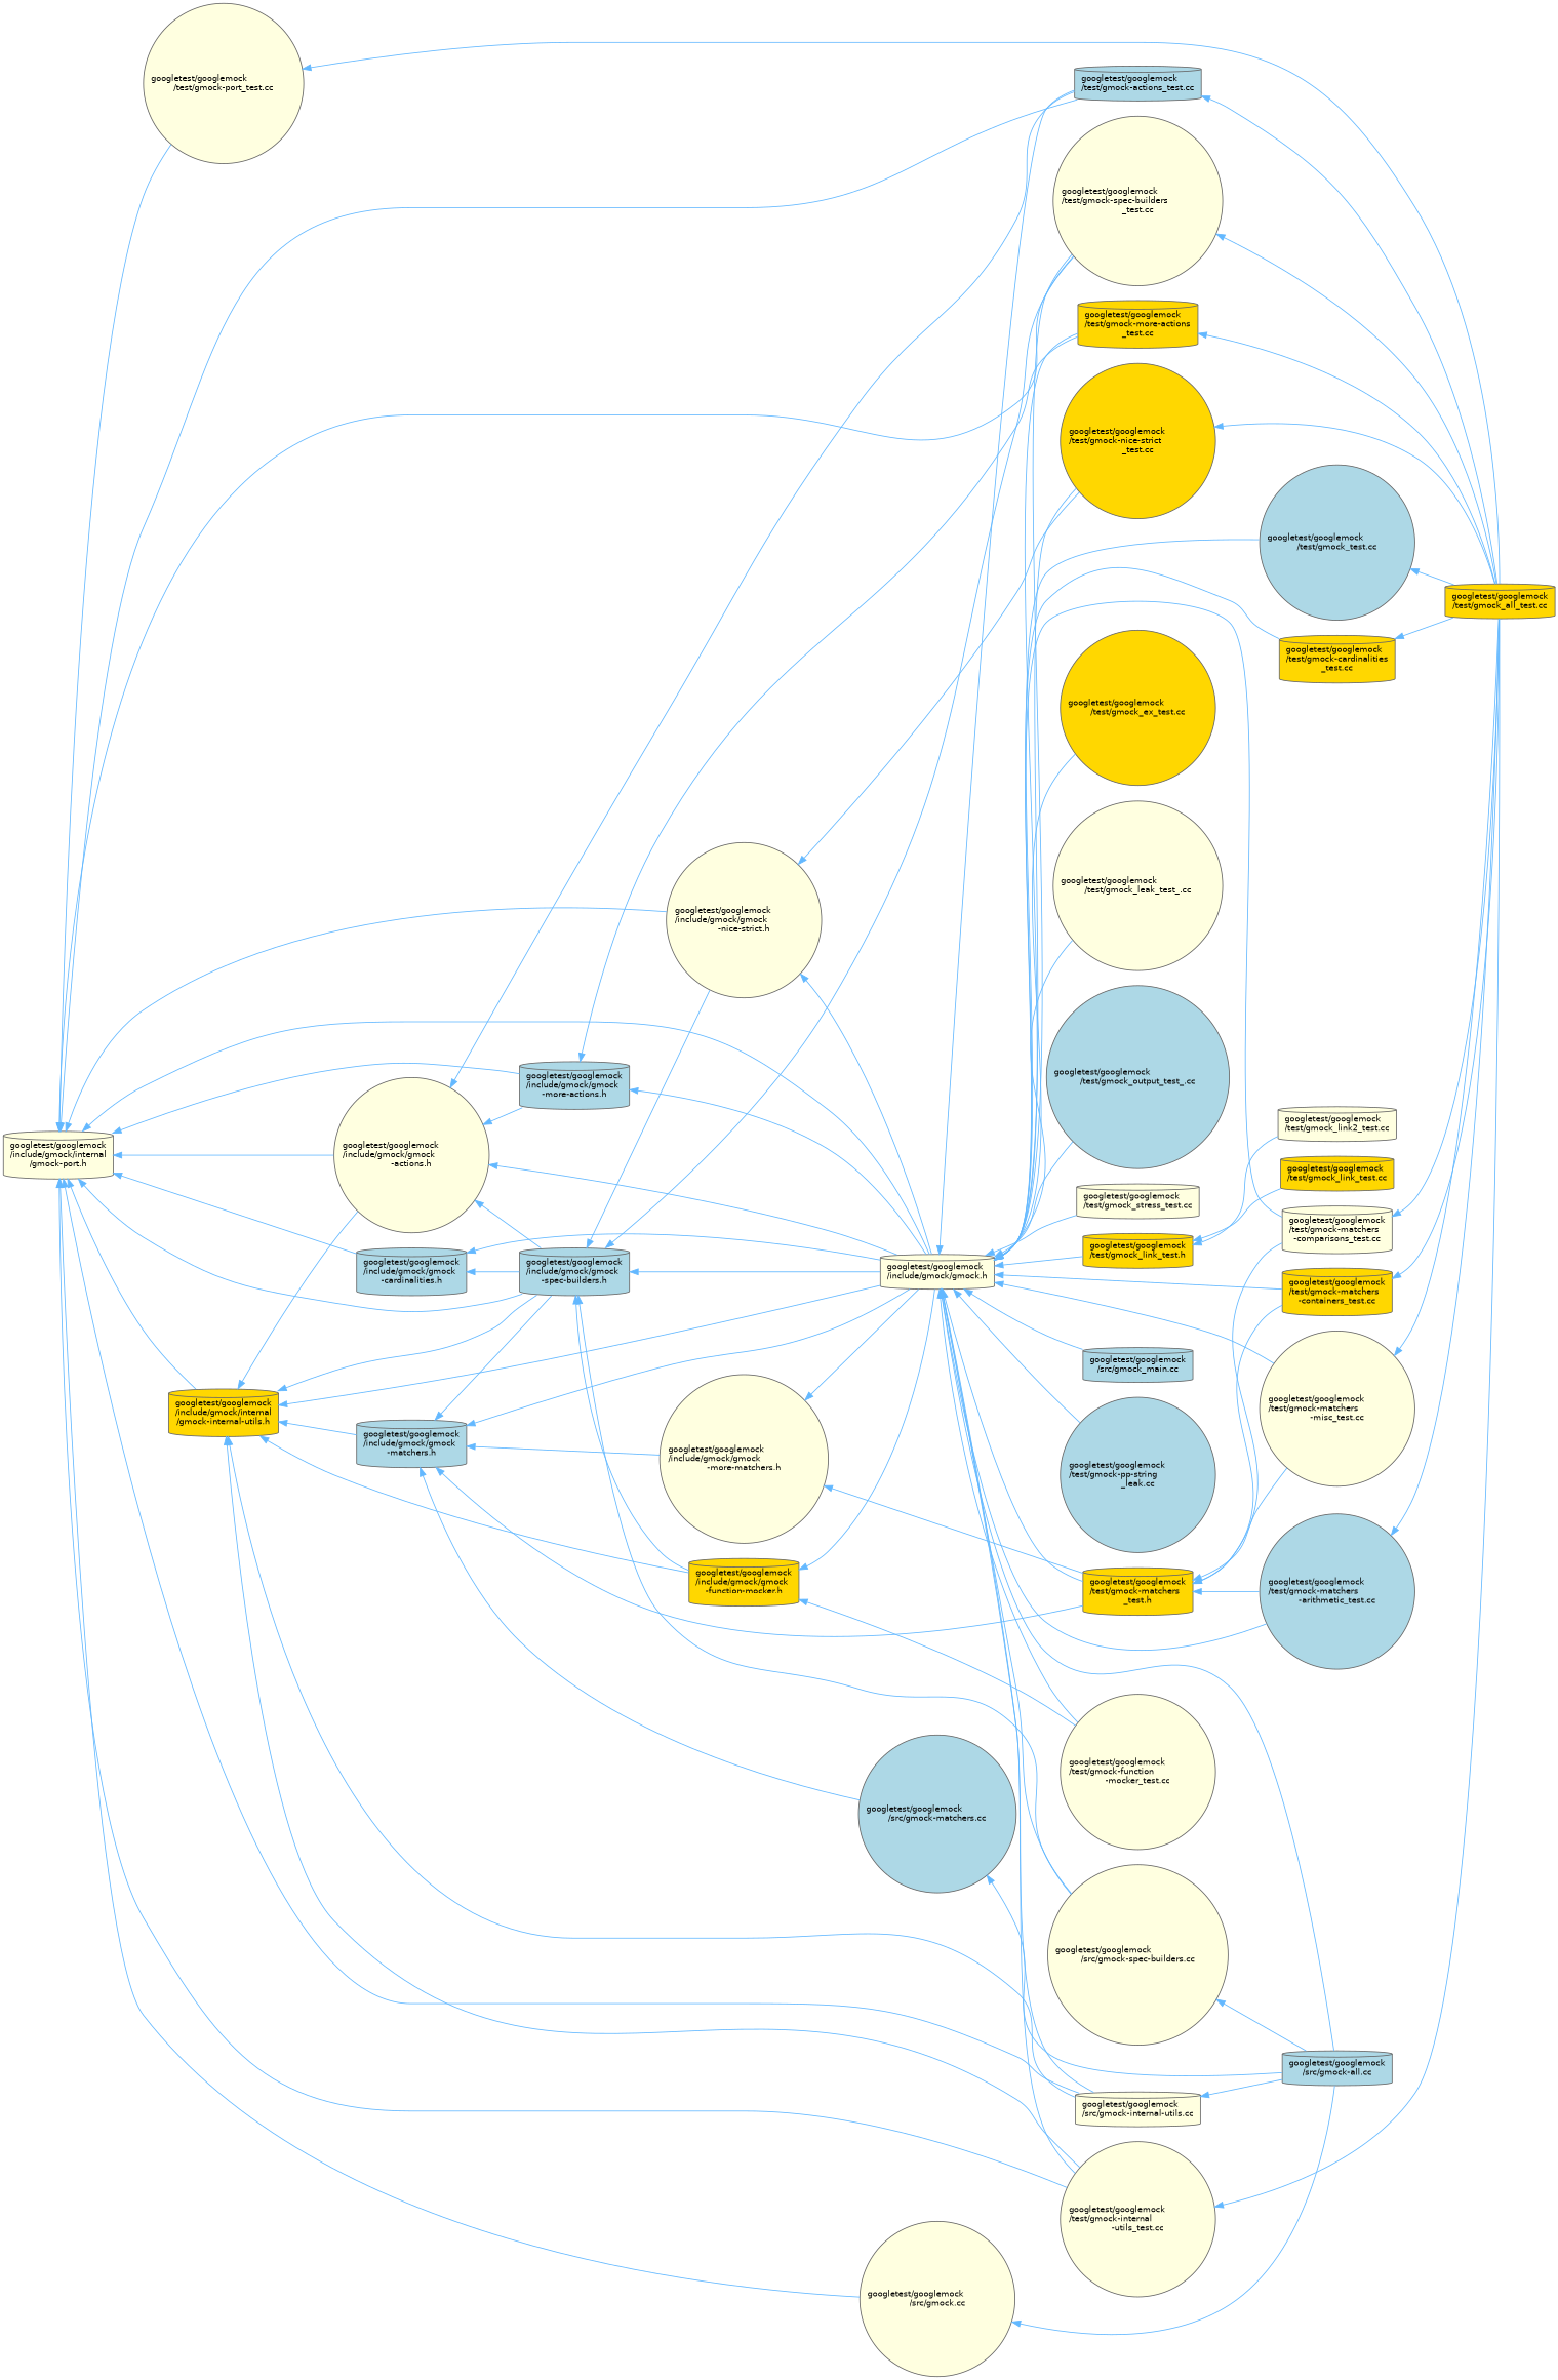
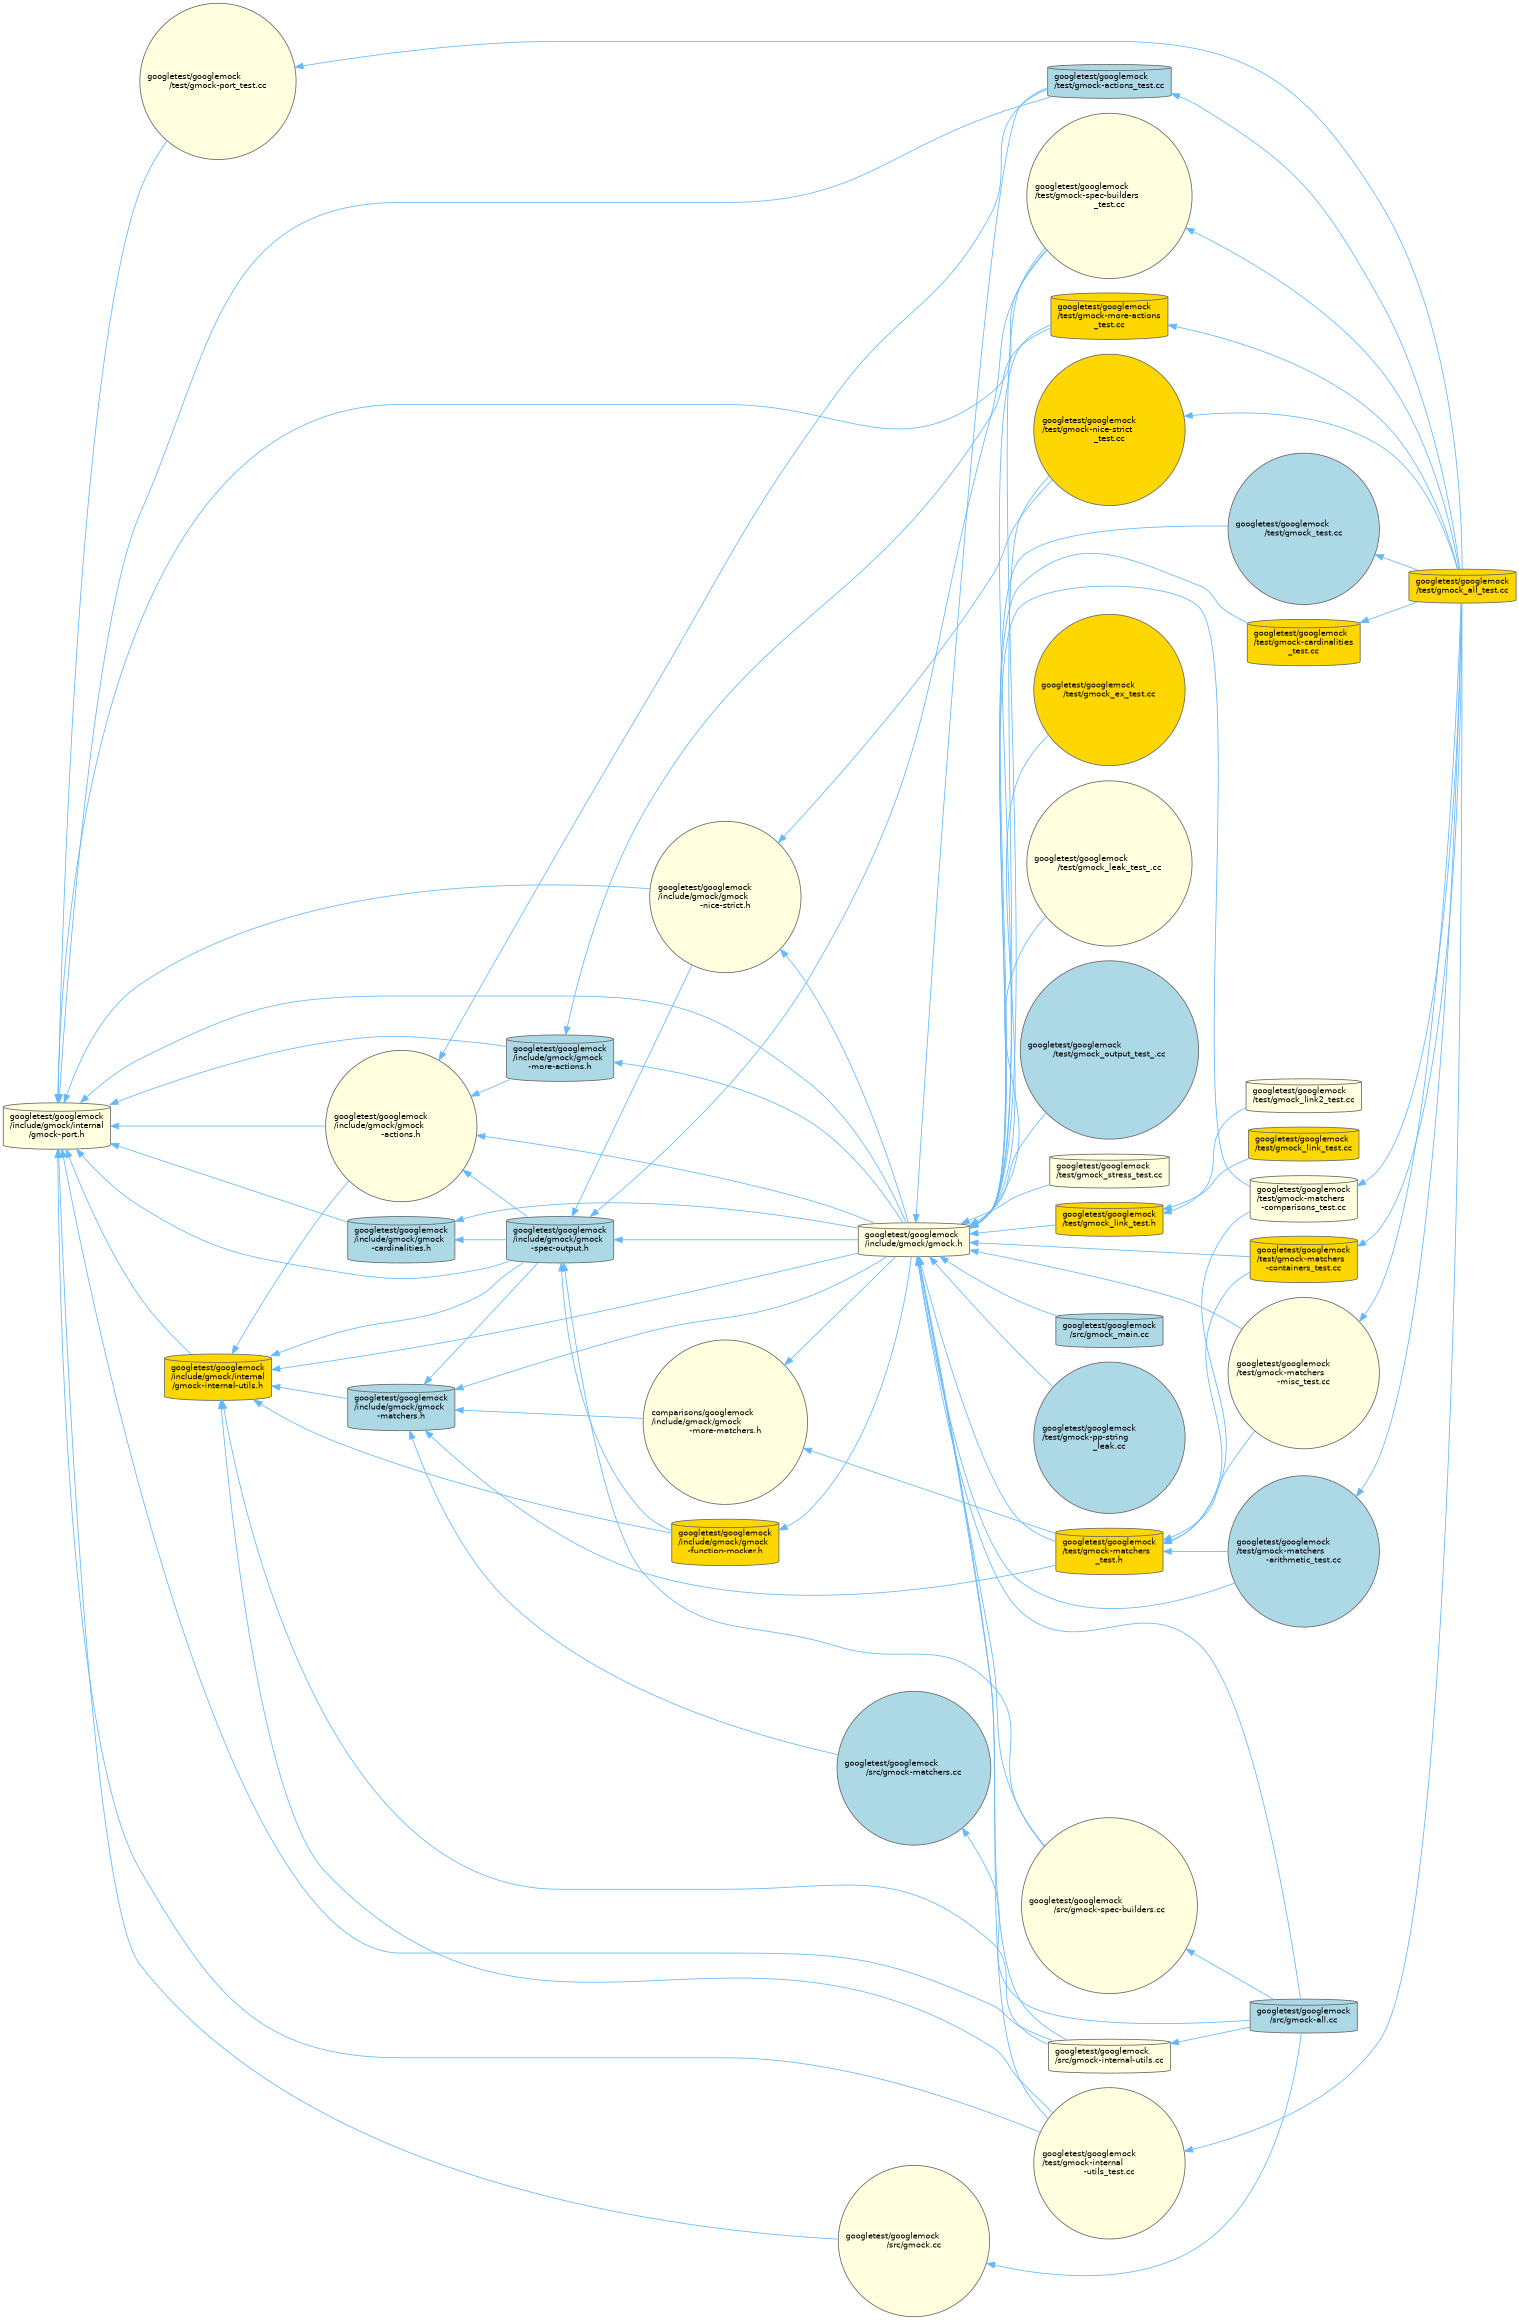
  digraph {
    rankdir=LR
    node [color=grey40 fillcolor=lightyellow fontname=Helvetica fontsize=10 shape=cylinder style=filled]
    edge [color=steelblue1 dir=back fontname=Helvetica fontsize=10 labelfontname=Helvetica labelfontsize=10 style=solid]
    n1 [color=gray40 fontcolor=black height=0.2 label="googletest/googlemock\l/include/gmock/internal\l/gmock-port.h" width=0.4]
    n2 [height=0.2 label="googletest/googlemock\l/include/gmock/gmock\l-actions.h" shape=circle width=0.4]
    n3 [fillcolor=lightblue height=0.2 label="googletest/googlemock\l/include/gmock/gmock\l-more-actions.h" width=0.4]
    n4 [height=0.2 label="googletest/googlemock\l/include/gmock/gmock.h" width=0.4]
    n5 [height=0.2 label="googletest/googlemock\l/src/gmock-internal-utils.cc" width=0.4]
    n6 [height=0.2 label="googletest/googlemock\l/src/gmock.cc" shape=circle width=0.4]
    n7 [fillcolor=lightblue height=0.2 label="googletest/googlemock\l/test/gmock-actions_test.cc" width=0.4]
    n8 [height=0.2 label="googletest/googlemock\l/test/gmock-internal\l-utils_test.cc" shape=circle width=0.4]
    n9 [height=0.2 label="googletest/googlemock\l/test/gmock-spec-builders\l_test.cc" shape=circle width=0.4]
-   n10 [fillcolor=lightblue height=0.2 label="googletest/googlemock\l/include/gmock/gmock\l-spec-builders.h" width=0.4]
+   n10 [fillcolor=lightblue height=0.2 label="googletest/googlemock\l/include/gmock/gmock\l-spec-output.h" width=0.4]
    n11 [height=0.2 label="googletest/googlemock\l/include/gmock/gmock\l-nice-strict.h" shape=circle width=0.4]
    n12 [fillcolor=lightblue height=0.2 label="googletest/googlemock\l/include/gmock/gmock\l-cardinalities.h" width=0.4]
    n13 [fillcolor=gold height=0.2 label="googletest/googlemock\l/include/gmock/internal\l/gmock-internal-utils.h" width=0.4]
    n14 [height=0.2 label="googletest/googlemock\l/test/gmock-port_test.cc" shape=circle width=0.4]
    n15 [fillcolor=gold height=0.2 label="googletest/googlemock\l/test/gmock-more-actions\l_test.cc" width=0.4]
    n16 [fillcolor=lightblue height=0.2 label="googletest/googlemock\l/src/gmock-all.cc" width=0.4]
    n17 [height=0.2 label="googletest/googlemock\l/src/gmock-spec-builders.cc" shape=circle width=0.4]
    n18 [fillcolor=lightblue height=0.2 label="googletest/googlemock\l/src/gmock_main.cc" width=0.4]
    n19 [fillcolor=gold height=0.2 label="googletest/googlemock\l/test/gmock-cardinalities\l_test.cc" width=0.4]
-   n20 [height=0.2 label="googletest/googlemock\l/test/gmock-function\l-mocker_test.cc" shape=circle width=0.4]
    n21 [fillcolor=lightblue height=0.2 label="googletest/googlemock\l/test/gmock-matchers\l-arithmetic_test.cc" shape=circle width=0.4]
    n22 [height=0.2 label="googletest/googlemock\l/test/gmock-matchers\l-comparisons_test.cc" width=0.4]
    n23 [fillcolor=gold height=0.2 label="googletest/googlemock\l/test/gmock-matchers\l-containers_test.cc" width=0.4]
    n24 [height=0.2 label="googletest/googlemock\l/test/gmock-matchers\l-misc_test.cc" shape=circle width=0.4]
    n25 [fillcolor=gold height=0.2 label="googletest/googlemock\l/test/gmock-matchers\l_test.h" width=0.4]
    n26 [fillcolor=gold height=0.2 label="googletest/googlemock\l/test/gmock-nice-strict\l_test.cc" shape=circle width=0.4]
    n27 [fillcolor=lightblue height=0.2 label="googletest/googlemock\l/test/gmock-pp-string\l_leak.cc" shape=circle width=0.4]
    n28 [fillcolor=gold height=0.2 label="googletest/googlemock\l/test/gmock_ex_test.cc" shape=circle width=0.4]
    n29 [height=0.2 label="googletest/googlemock\l/test/gmock_leak_test_.cc" shape=circle width=0.4]
    n30 [fillcolor=gold height=0.2 label="googletest/googlemock\l/test/gmock_link_test.h" width=0.4]
    n31 [fillcolor=lightblue height=0.2 label="googletest/googlemock\l/test/gmock_output_test_.cc" shape=circle width=0.4]
    n32 [height=0.2 label="googletest/googlemock\l/test/gmock_stress_test.cc" width=0.4]
    n33 [fillcolor=lightblue height=0.2 label="googletest/googlemock\l/test/gmock_test.cc" shape=circle width=0.4]
    n34 [fillcolor=gold height=0.2 label="googletest/googlemock\l/test/gmock_all_test.cc" width=0.4]
    n35 [fillcolor=gold height=0.2 label="googletest/googlemock\l/include/gmock/gmock\l-function-mocker.h" width=0.4]
    n36 [fillcolor=lightblue height=0.2 label="googletest/googlemock\l/include/gmock/gmock\l-matchers.h" width=0.4]
-   n37 [height=0.2 label="googletest/googlemock\l/include/gmock/gmock\l-more-matchers.h" shape=circle width=0.4]
+   n37 [height=0.2 label="comparisons/googlemock\l/include/gmock/gmock\l-more-matchers.h" shape=circle width=0.4]
    n38 [fillcolor=lightblue height=0.2 label="googletest/googlemock\l/src/gmock-matchers.cc" shape=circle width=0.4]
    n39 [height=0.2 label="googletest/googlemock\l/test/gmock_link2_test.cc" width=0.4]
    n40 [fillcolor=gold height=0.2 label="googletest/googlemock\l/test/gmock_link_test.cc" width=0.4]
    n1 -> n2
    n1 -> n3
    n1 -> n4
    n1 -> n5
    n1 -> n6
    n1 -> n7
    n1 -> n8
    n1 -> n9
    n1 -> n10
    n1 -> n11
    n1 -> n12
    n1 -> n13
    n1 -> n14
    n2 -> n3
    n2 -> n4
    n2 -> n7
    n2 -> n10
    n3 -> n4
    n3 -> n15
    n4 -> n5
    n4 -> n7
    n4 -> n8
    n4 -> n9
    n4 -> n15
    n4 -> n16
    n4 -> n17
    n4 -> n18
    n4 -> n19
-   n4 -> n20
    n4 -> n21
    n4 -> n22
    n4 -> n23
    n4 -> n24
    n4 -> n25
    n4 -> n26
    n4 -> n27
    n4 -> n28
    n4 -> n29
    n4 -> n30
    n4 -> n31
    n4 -> n32
    n4 -> n33
    n5 -> n16
    n6 -> n16
    n7 -> n34
    n8 -> n34
    n9 -> n34
    n10 -> n4
    n10 -> n9
    n10 -> n11
    n10 -> n17
    n10 -> n35
    n11 -> n4
    n11 -> n26
    n12 -> n4
    n12 -> n10
    n13 -> n2
    n13 -> n4
    n13 -> n5
    n13 -> n8
    n13 -> n10
    n13 -> n35
    n13 -> n36
    n14 -> n34
    n15 -> n34
    n17 -> n16
    n19 -> n34
    n21 -> n34
    n22 -> n34
    n23 -> n34
    n24 -> n34
    n25 -> n21
    n25 -> n22
    n25 -> n23
    n25 -> n24
    n26 -> n34
    n30 -> n39
    n30 -> n40
    n33 -> n34
    n35 -> n4
-   n35 -> n20
    n36 -> n4
    n36 -> n10
    n36 -> n25
    n36 -> n37
    n36 -> n38
    n37 -> n4
    n37 -> n25
    n38 -> n16
  }
